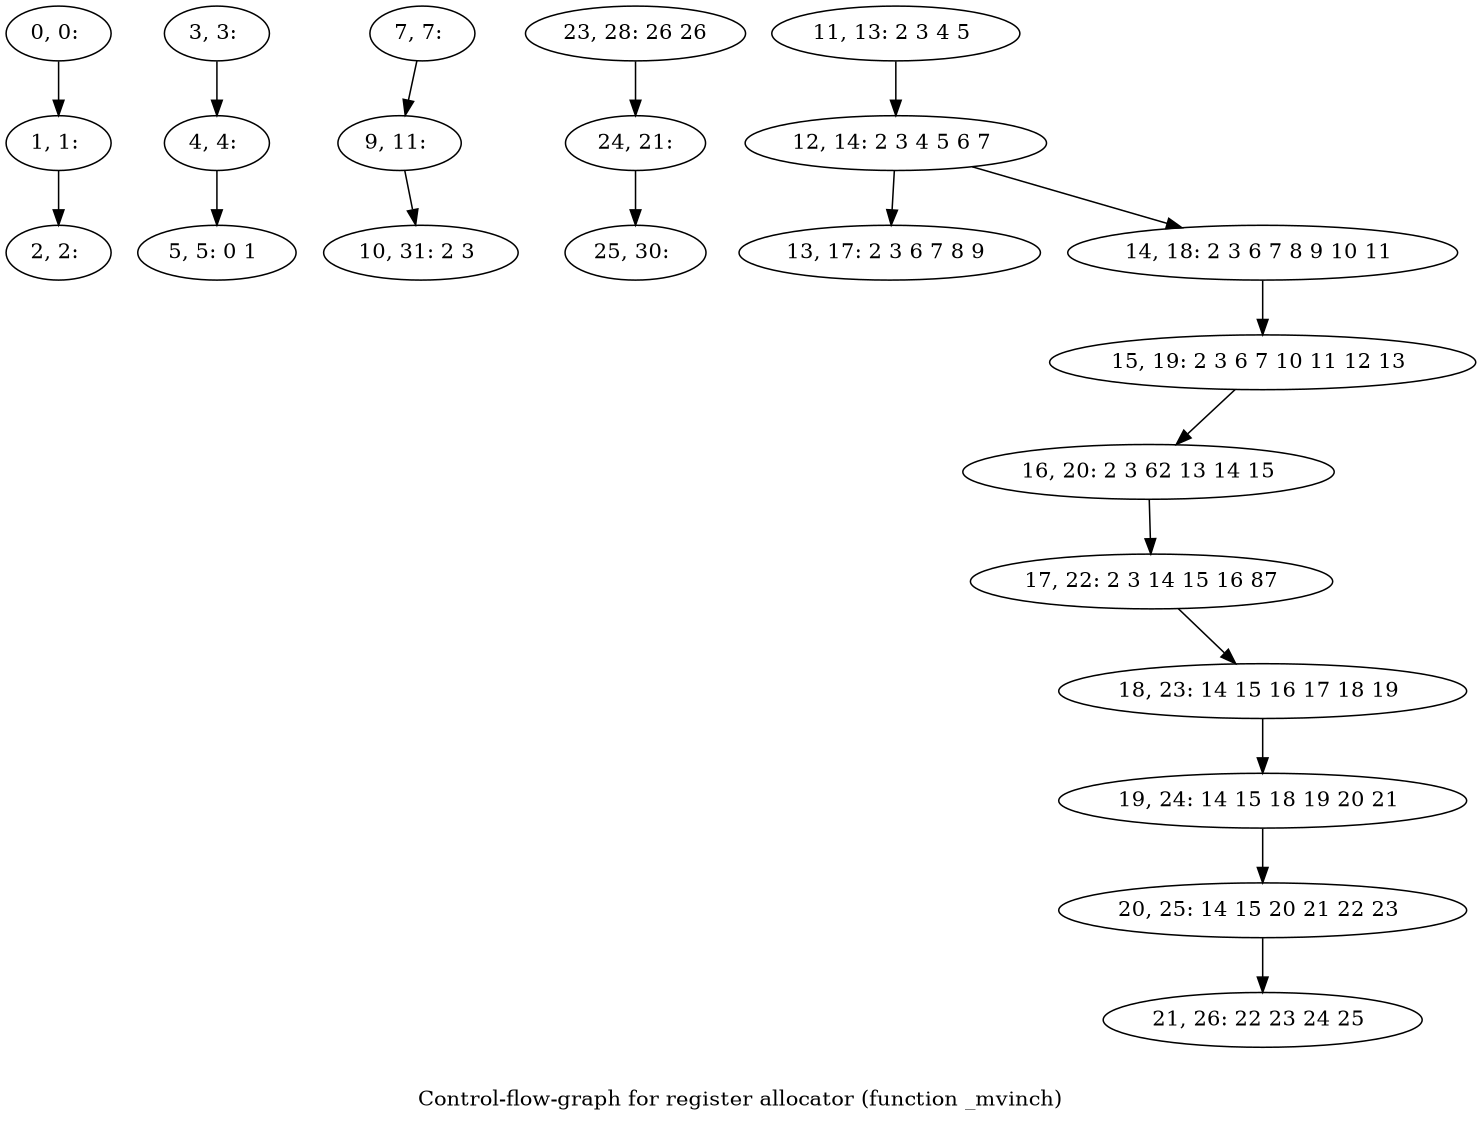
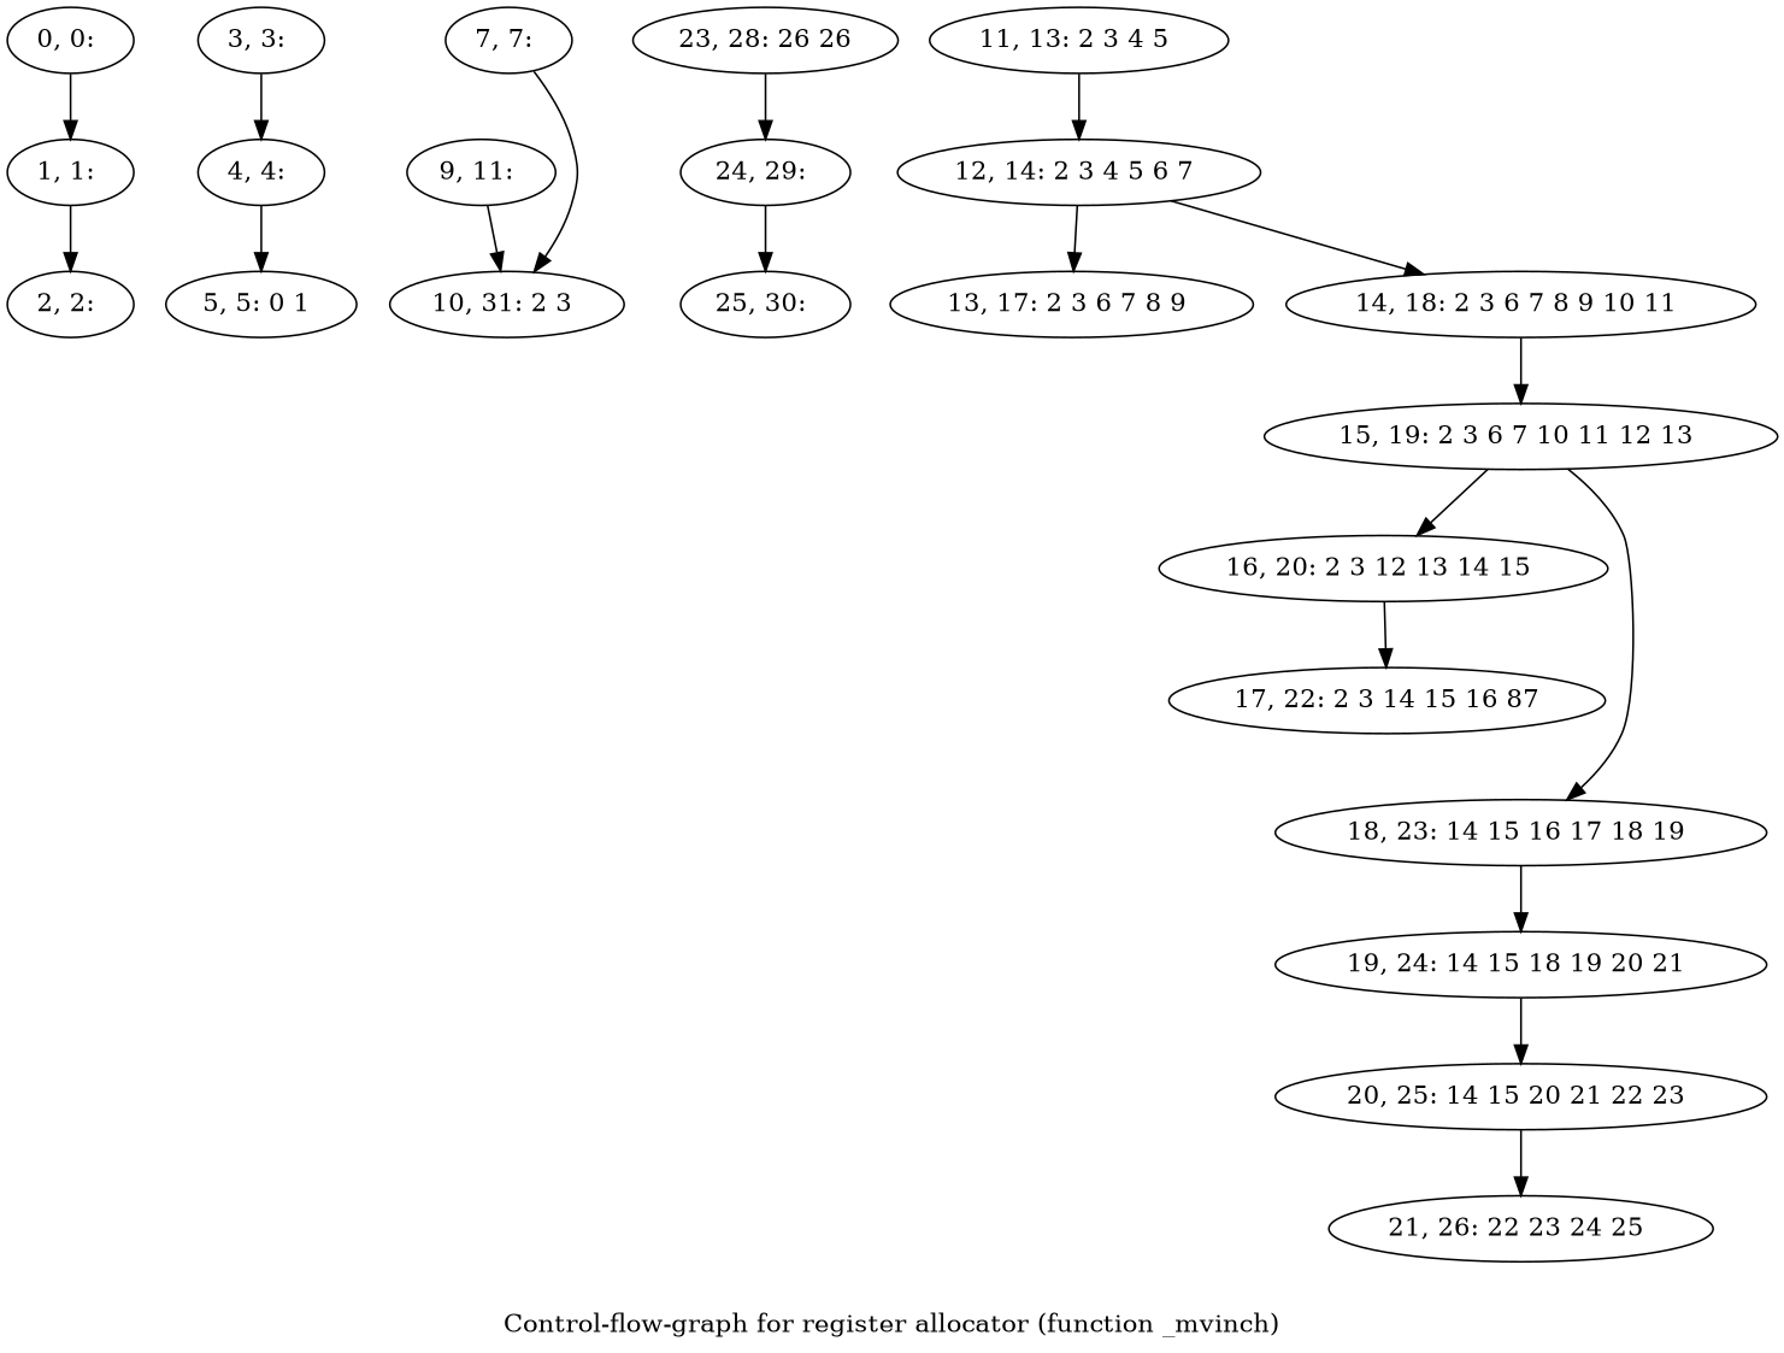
  digraph {
    label="Control-flow-graph for register allocator (function _mvinch)"
    n1 [label="0, 0: "]
    n2 [label="1, 1: "]
    n3 [label="2, 2: "]
    n4 [label="3, 3: "]
    n5 [label="4, 4: "]
    n6 [label="5, 5: 0 1 "]
    n7 [label="7, 7: "]
    n8 [label="9, 11: "]
    n9 [label="10, 31: 2 3 "]
-   n10 [label="24, 21:"]
+   n10 [label="24, 29: "]
    n11 [label="25, 30: "]
    n12 [label="11, 13: 2 3 4 5 "]
    n13 [label="12, 14: 2 3 4 5 6 7 "]
    n14 [label="13, 17: 2 3 6 7 8 9 "]
    n15 [label="14, 18: 2 3 6 7 8 9 10 11 "]
    n16 [label="15, 19: 2 3 6 7 10 11 12 13 "]
-   n17 [label="16, 20: 2 3 62 13 14 15"]
+   n17 [label="16, 20: 2 3 12 13 14 15 "]
    n18 [label="17, 22: 2 3 14 15 16 87"]
    n19 [label="18, 23: 14 15 16 17 18 19 "]
    n20 [label="19, 24: 14 15 18 19 20 21 "]
    n21 [label="20, 25: 14 15 20 21 22 23 "]
    n22 [label="21, 26: 22 23 24 25 "]
    n23 [label="23, 28: 26 26"]
    n1 -> n2
    n2 -> n3
    n4 -> n5
    n5 -> n6
-   n7 -> n8
+   n7 -> n9
    n8 -> n9
    n10 -> n11
    n12 -> n13
    n13 -> n14
    n13 -> n15
    n15 -> n16
    n16 -> n17
    n17 -> n18
-   n18 -> n19
+   n16 -> n19
    n19 -> n20
    n20 -> n21
    n21 -> n22
    n23 -> n10
  }
